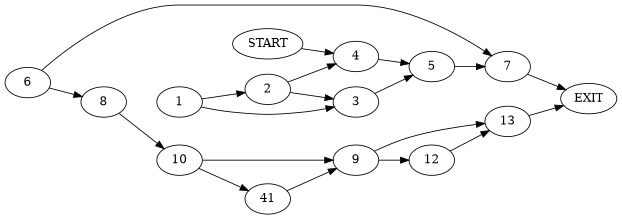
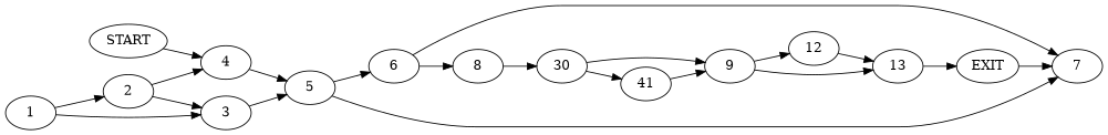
  digraph {
    rankdir=LR
    n1 [label=START]
    4
    1
    2
    3
    n6 [label=EXIT]
    5
    6
    7
    8
-   10
+   10 [label=30]
    9
    12
    13
    n15 [label=41]
    n1 -> 4
    4 -> 5
    1 -> 2
    1 -> 3
    2 -> 4
    2 -> 3
    3 -> 5
+   5 -> 6
    5 -> 7
    6 -> 7
    6 -> 8
-   7 -> n6
+   n6 -> 7
    8 -> 10
    10 -> 9
    10 -> n15
    9 -> 12
    9 -> 13
    12 -> 13
    13 -> n6
    n15 -> 9
  }
